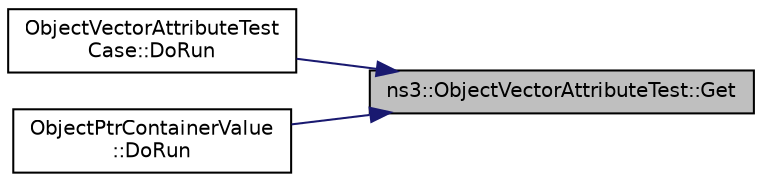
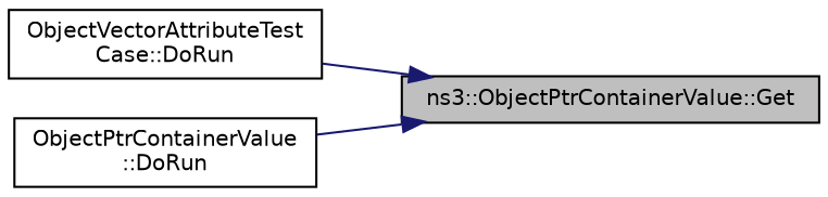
  digraph {
    rankdir=RL
    node [color=black fillcolor=white fontname=Helvetica fontsize=10 shape=record style=filled]
    edge [color=midnightblue dir=back fontname=Helvetica fontsize=10 labelfontname=Helvetica labelfontsize=10 style=solid]
-   n1 [fillcolor=grey75 fontcolor=black height=0.2 label="ns3::ObjectVectorAttributeTest::Get" width=0.4]
+   n1 [fillcolor=grey75 fontcolor=black height=0.2 label="ns3::ObjectPtrContainerValue::Get" width=0.4]
    n2 [height=0.2 label="ObjectVectorAttributeTest\lCase::DoRun" width=0.4]
    n3 [height=0.2 label="ObjectPtrContainerValue\l::DoRun" width=0.4]
    n1 -> n2
    n1 -> n3
  }
